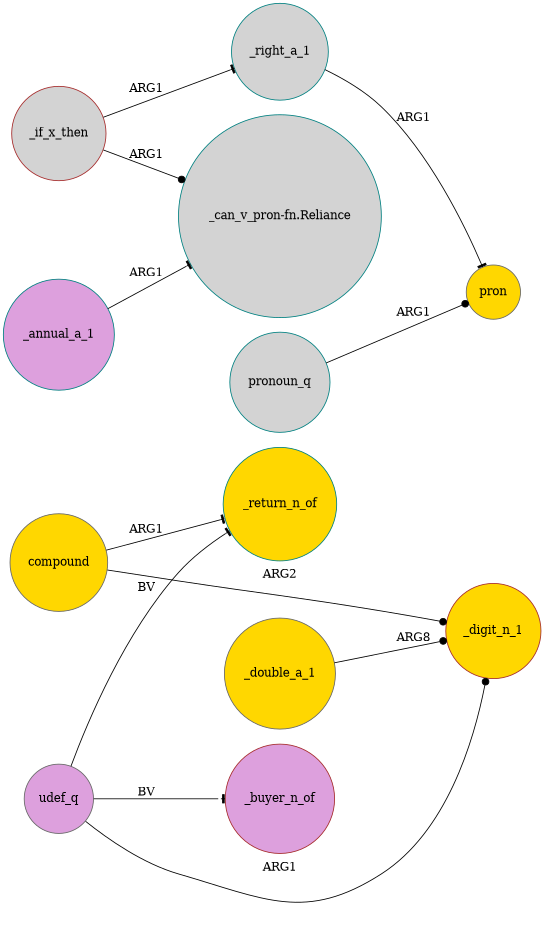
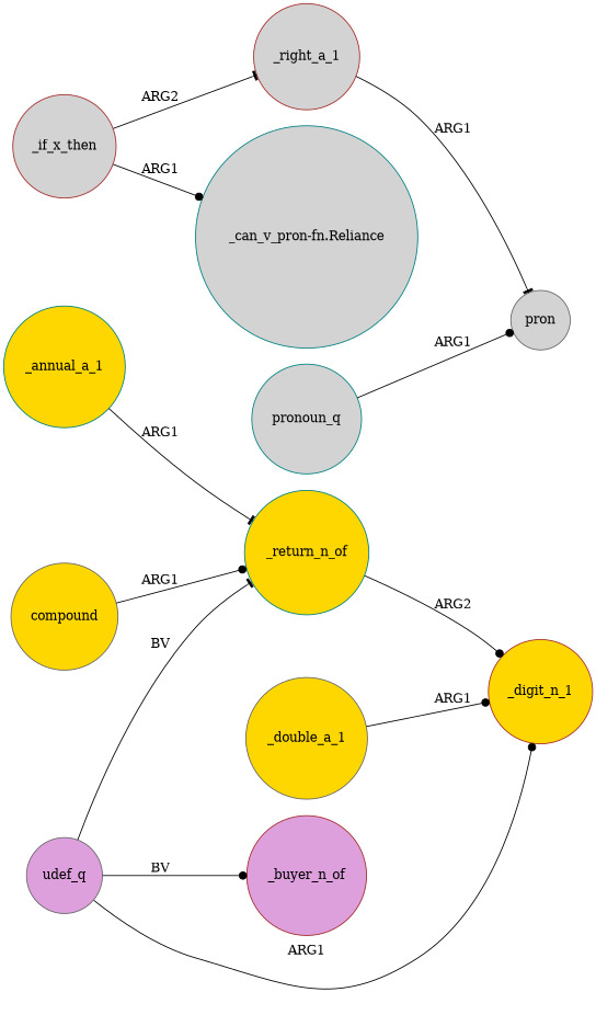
  digraph {
    rankdir=LR
    node [color=teal fillcolor=lightgrey shape=circle style=filled]
    edge [arrowhead=dot]
    n1 [label="_can_v_pron-fn.Reliance"]
    _if_x_then [color=brown]
-   _right_a_1
-   pron [color=gray40 fillcolor=gold]
+   _right_a_1 [color=brown]
+   pron [color=gray40]
    udef_q [color=gray40 fillcolor=plum]
    _buyer_n_of [color=brown fillcolor=plum]
    _digit_n_1 [color=brown fillcolor=gold]
    _return_n_of [fillcolor=gold]
    compound [color=gray40 fillcolor=gold]
    _double_a_1 [color=gray40 fillcolor=gold]
    pronoun_q
-   _annual_a_1 [fillcolor=plum]
+   _annual_a_1 [fillcolor=gold]
    _if_x_then -> n1 [label=ARG1]
-   _if_x_then -> _right_a_1 [arrowhead=tee label=ARG1]
+   _if_x_then -> _right_a_1 [arrowhead=tee label=ARG2]
    _right_a_1 -> pron [arrowhead=tee label=ARG1]
-   udef_q -> _buyer_n_of [arrowhead=tee label=BV]
+   udef_q -> _buyer_n_of [label=BV]
    udef_q -> _digit_n_1 [label=ARG1]
    udef_q -> _return_n_of [arrowhead=tee label=BV]
-   compound -> _digit_n_1 [label=ARG2]
-   compound -> _return_n_of [arrowhead=tee label=ARG1]
-   _double_a_1 -> _digit_n_1 [label=ARG8]
+   _return_n_of -> _digit_n_1 [label=ARG2]
+   compound -> _return_n_of [label=ARG1]
+   _double_a_1 -> _digit_n_1 [label=ARG1]
    pronoun_q -> pron [label=ARG1]
-   _annual_a_1 -> n1 [arrowhead=tee label=ARG1]
+   _annual_a_1 -> _return_n_of [arrowhead=tee label=ARG1]
  }
